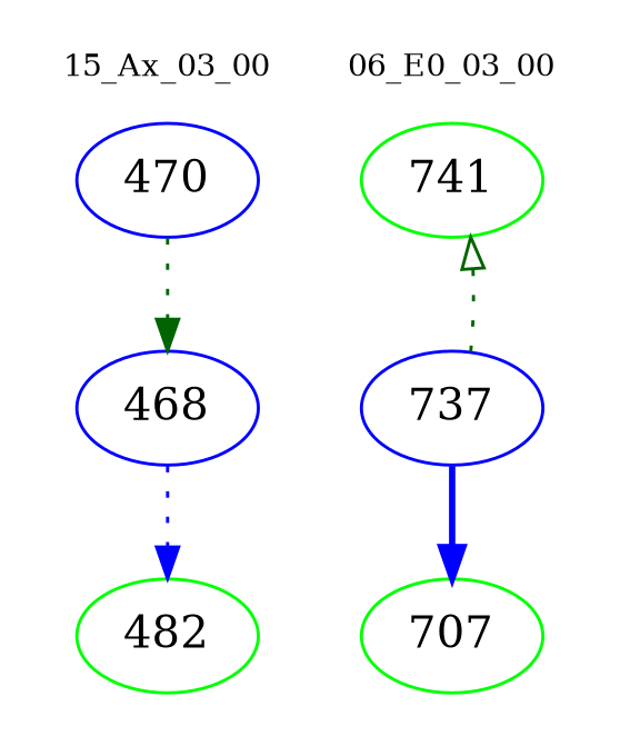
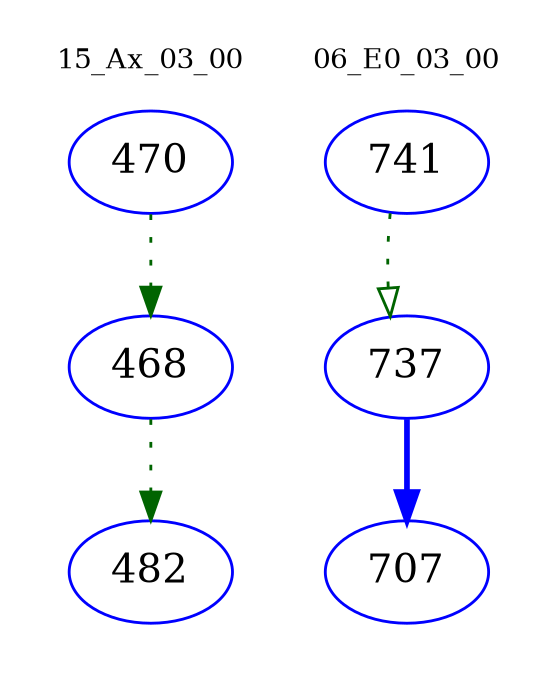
  digraph {
    node [color=blue]
    edge [arrowhead=normal color=darkgreen style=dotted]
    n1 [label=470]
    n2 [label=468]
-   n3 [color=green label=482]
-   n4 [color=green label=741]
+   n3 [label=482]
+   n4 [label=741]
    n5 [label=737]
-   n6 [color=green label=707]
+   n6 [label=707]
    subgraph cluster_1 {
      color=white
      fontsize=10
      label="15_Ax_03_00"
      n1
      n2
      n3
    }
    subgraph cluster_2 {
      color=white
      fontsize=10
      label="06_E0_03_00"
      n4
      n5
      n6
    }
    n1 -> n2
-   n2 -> n3 [color=blue]
-   n5 -> n4 [arrowhead=onormal]
+   n2 -> n3
+   n4 -> n5 [arrowhead=onormal]
    n5 -> n6 [color=blue style=bold]
  }
